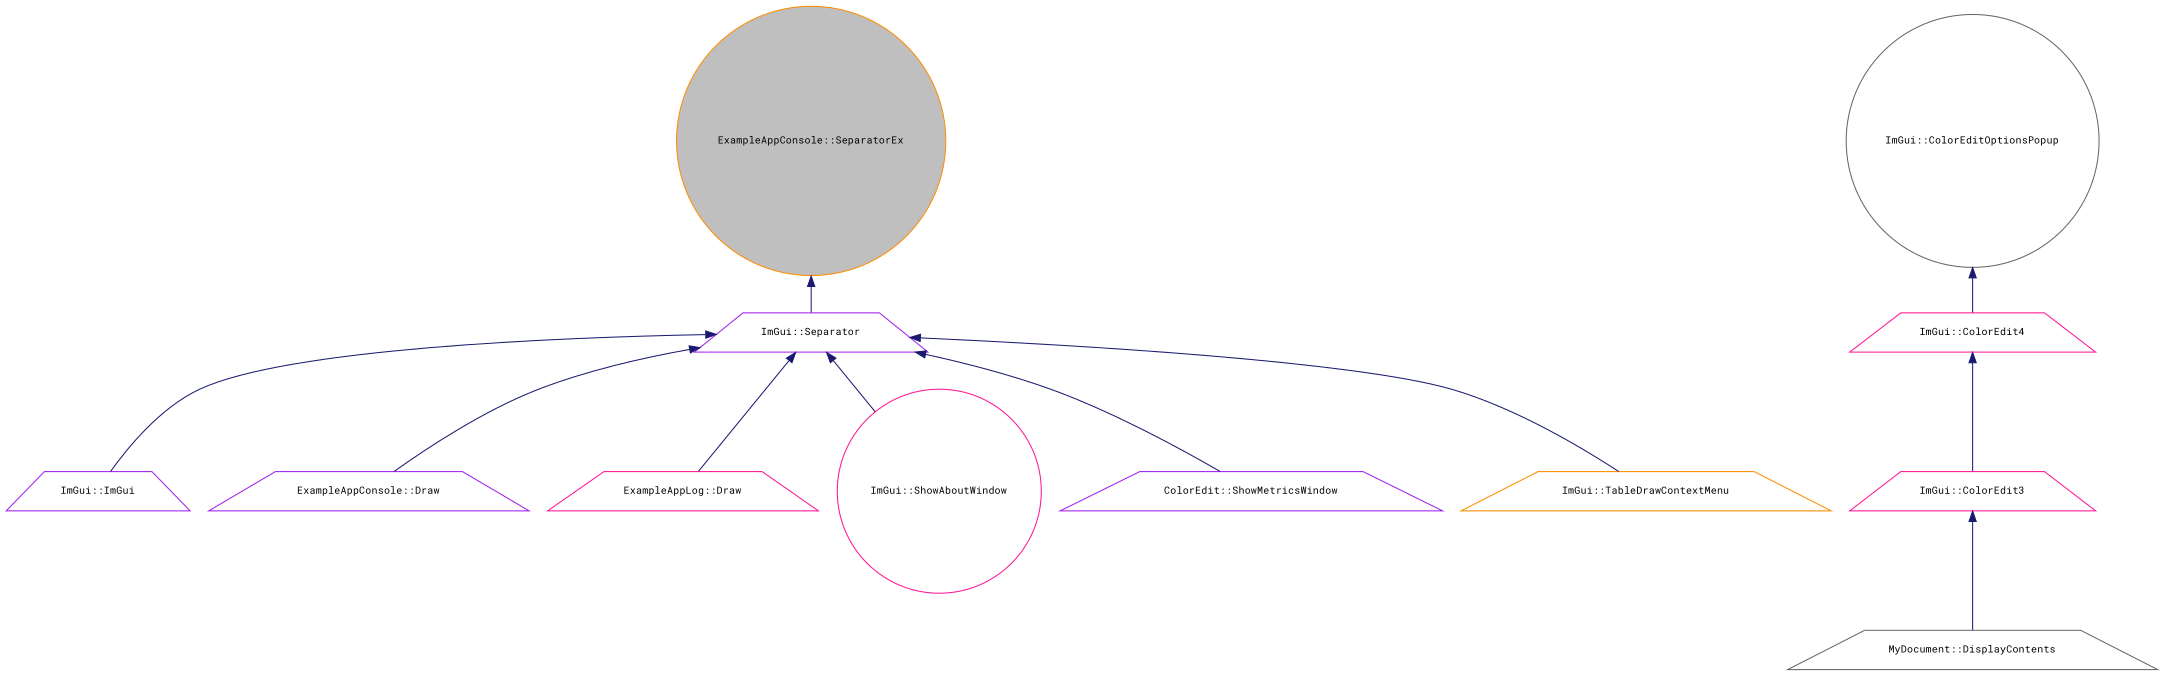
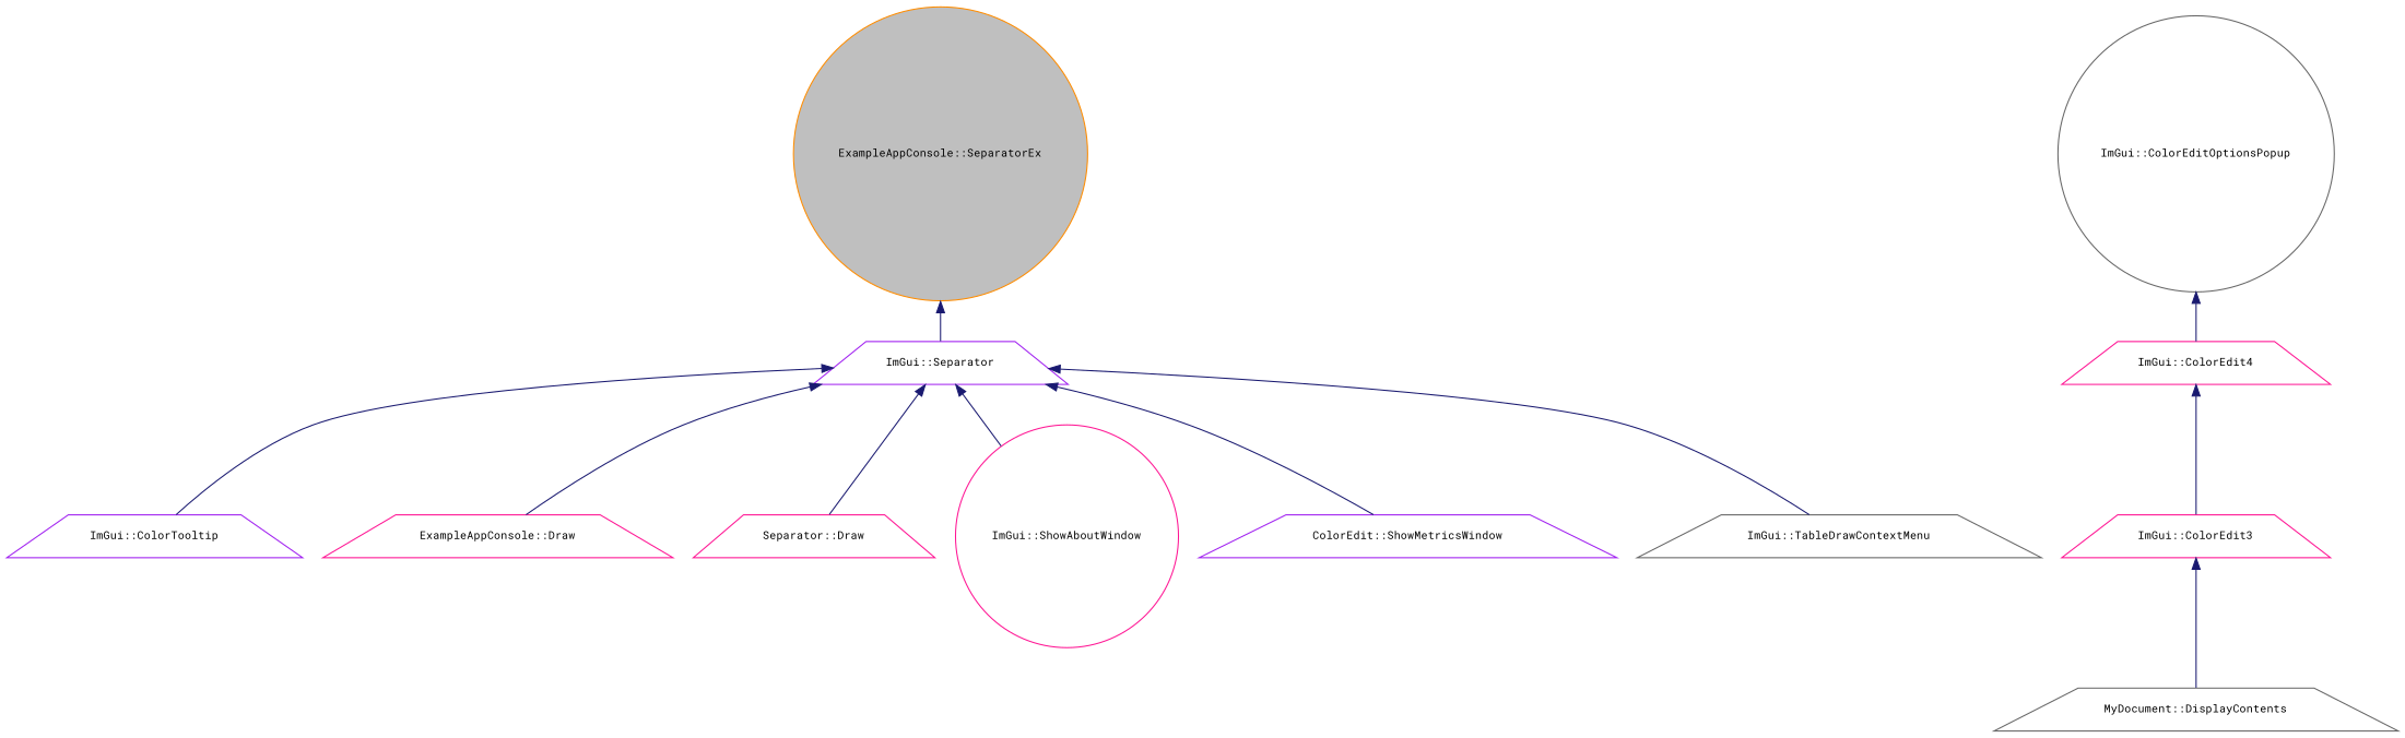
  digraph {
    fontname="Roboto Mono"
    rankdir=TB
    node [color=deeppink fillcolor=white fontname="Roboto Mono" fontsize=10 shape=trapezium style=filled]
    edge [color=midnightblue dir=back fontname="Roboto Mono" fontsize=10 labelfontname=Helvetica labelfontsize=10 style=solid]
    n1 [color=darkorange fillcolor=grey75 fontcolor=black height=0.2 label="ExampleAppConsole::SeparatorEx" shape=circle width=0.4]
    n2 [color=purple height=0.2 label="ImGui::Separator" width=0.4]
-   n3 [color=purple height=0.2 label="ImGui::ImGui" width=0.4]
-   n4 [color=purple height=0.2 label="ExampleAppConsole::Draw" width=0.4]
-   n5 [height=0.2 label="ExampleAppLog::Draw" width=0.4]
+   n3 [color=purple height=0.2 label="ImGui::ColorTooltip" width=0.4]
+   n4 [height=0.2 label="ExampleAppConsole::Draw" width=0.4]
+   n5 [height=0.2 label="Separator::Draw" width=0.4]
    n6 [height=0.2 label="ImGui::ShowAboutWindow" shape=circle width=0.4]
    n7 [color=purple height=0.2 label="ColorEdit::ShowMetricsWindow" width=0.4]
-   n8 [color=darkorange height=0.2 label="ImGui::TableDrawContextMenu" width=0.4]
+   n8 [color=gray40 height=0.2 label="ImGui::TableDrawContextMenu" width=0.4]
    n9 [color=gray40 height=0.2 label="ImGui::ColorEditOptionsPopup" shape=circle width=0.4]
    n10 [height=0.2 label="ImGui::ColorEdit4" width=0.4]
    n11 [height=0.2 label="ImGui::ColorEdit3" width=0.4]
    n12 [color=gray40 height=0.2 label="MyDocument::DisplayContents" width=0.4]
    n1 -> n2
    n2 -> n3
    n2 -> n4
    n2 -> n5
    n2 -> n6
    n2 -> n7
    n2 -> n8
    n9 -> n10
    n10 -> n11
    n11 -> n12
  }
